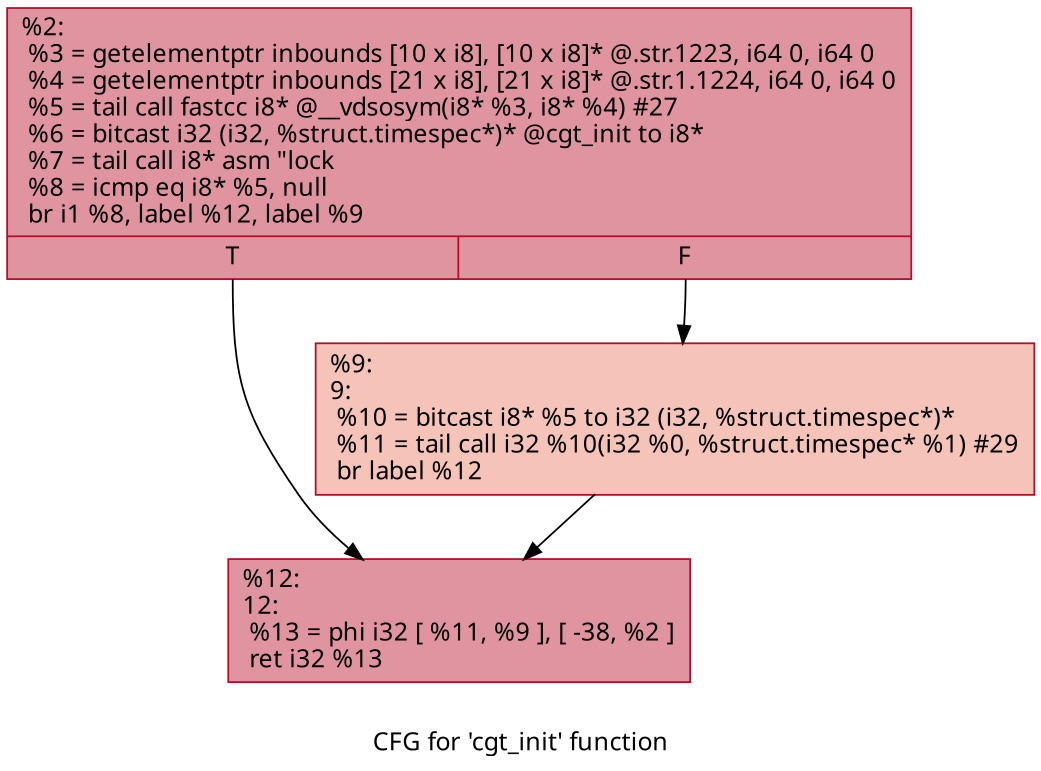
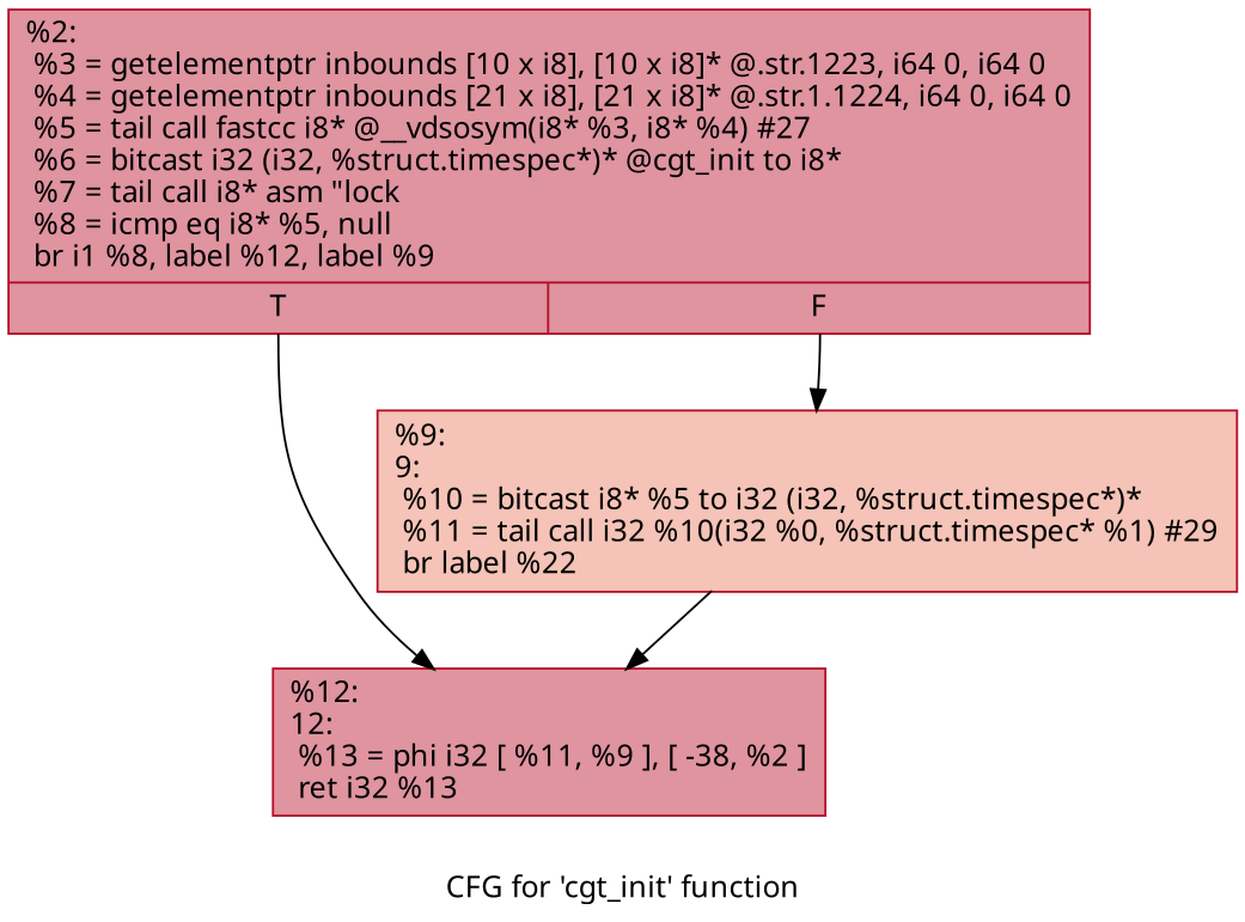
  digraph {
    label="CFG for 'cgt_init' function"
    fontname="Noto Sans"
    node [color="#b70d28ff" fillcolor="#b70d2870" shape=record style=filled fontname="Noto Sans"]
    edge [fontname="Noto Sans"]
    n1 [label="{%2:\l  %3 = getelementptr inbounds [10 x i8], [10 x i8]* @.str.1223, i64 0, i64 0\l  %4 = getelementptr inbounds [21 x i8], [21 x i8]* @.str.1.1224, i64 0, i64 0\l  %5 = tail call fastcc i8* @__vdsosym(i8* %3, i8* %4) #27\l  %6 = bitcast i32 (i32, %struct.timespec*)* @cgt_init to i8*\l  %7 = tail call i8* asm \"lock \l  %8 = icmp eq i8* %5, null\l  br i1 %8, label %12, label %9\l|{<s0>T|<s1>F}}"]
    n2 [label="{%12:\l12:                                               \l  %13 = phi i32 [ %11, %9 ], [ -38, %2 ]\l  ret i32 %13\l}"]
-   n3 [fillcolor="#e8765c70" label="{%9:\l9:                                                \l  %10 = bitcast i8* %5 to i32 (i32, %struct.timespec*)*\l  %11 = tail call i32 %10(i32 %0, %struct.timespec* %1) #29\l  br label %12\l}"]
+   n3 [fillcolor="#e8765c70" label="{%9:\l9:                                                \l  %10 = bitcast i8* %5 to i32 (i32, %struct.timespec*)*\l  %11 = tail call i32 %10(i32 %0, %struct.timespec* %1) #29\l  br label %22\l}"]
    n1 -> n2 [tailport=s0]
    n1 -> n3 [tailport=s1]
    n3 -> n2
  }
